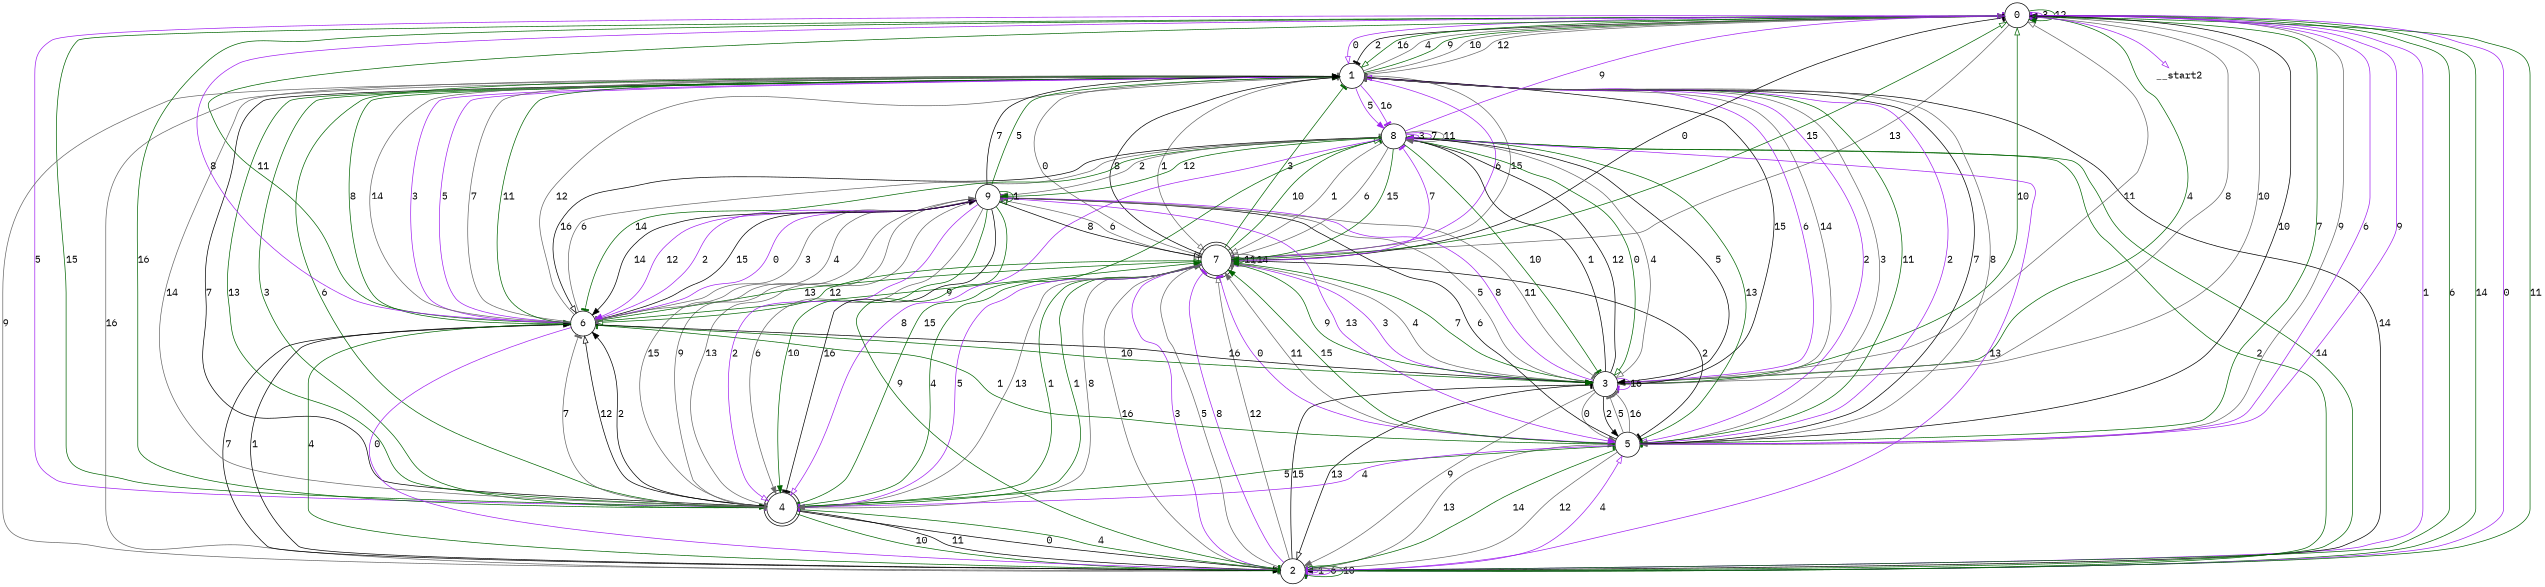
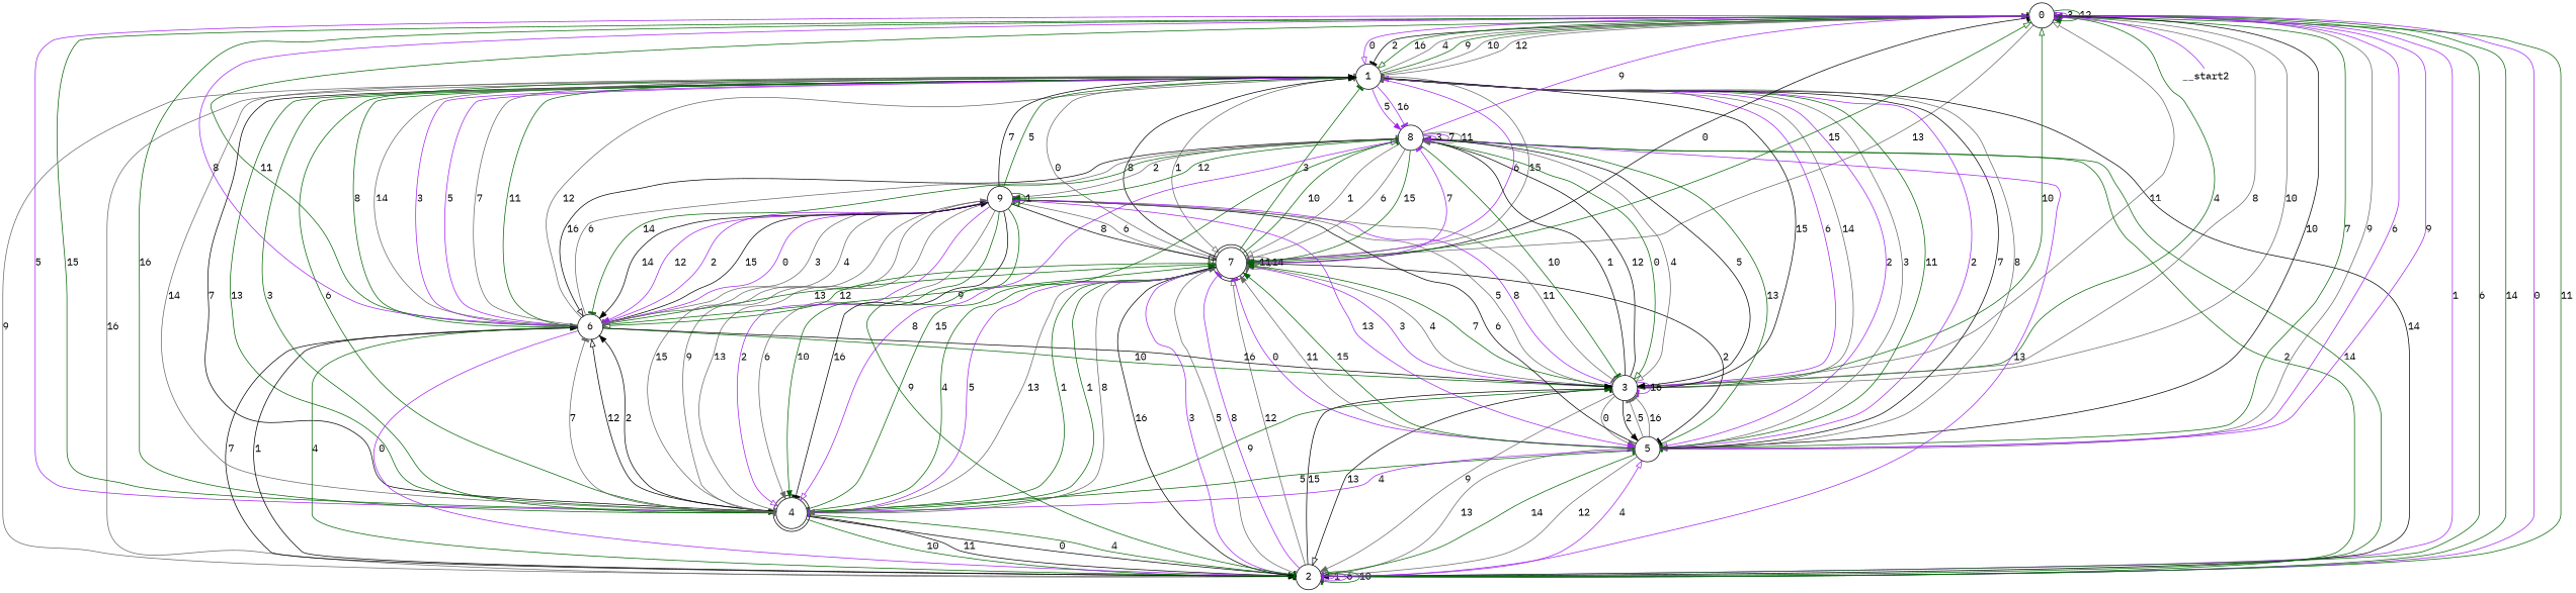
  digraph {
    fontname="IBM Plex Mono"
    node [fontname="IBM Plex Mono" shape=circle]
    edge [arrowhead=normal color=darkgreen fontname="IBM Plex Mono"]
    n1 [label=0]
    n2 [label=1]
    n3 [label=2]
    n4 [label=3]
    n5 [label=4 shape=doublecircle]
    n6 [label=5]
    n7 [label=6]
    n8 [label=7 shape=doublecircle]
    n9 [label=8]
    n10 [label=9]
    n11 [height=0 label=__start2 shape=none width=0]
    n1 -> n1 [color=purple label=3]
    n1 -> n1 [label=12]
    n1 -> n2 [arrowhead=onormal color=purple label=0]
    n1 -> n2 [arrowhead=tee color=black label=2]
    n1 -> n2 [arrowhead=onormal label=16]
    n1 -> n3 [arrowhead=onormal color=purple label=1]
    n1 -> n3 [arrowhead=tee label=6]
    n1 -> n3 [arrowhead=onormal label=14]
    n1 -> n4 [arrowhead=onormal label=4]
    n1 -> n4 [color=gray40 label=8]
    n1 -> n4 [color=gray40 label=10]
    n1 -> n5 [arrowhead=tee color=purple label=5]
    n1 -> n5 [arrowhead=onormal label=15]
    n1 -> n6 [arrowhead=tee label=7]
    n1 -> n6 [color=gray40 label=9]
    n1 -> n7 [label=11]
    n1 -> n8 [arrowhead=tee color=gray40 label=13]
    n2 -> n1 [arrowhead=onormal color=gray40 label=4]
    n2 -> n1 [arrowhead=onormal label=9]
    n2 -> n1 [color=gray40 label=10]
    n2 -> n1 [arrowhead=onormal color=gray40 label=12]
    n2 -> n3 [color=black label=14]
    n2 -> n5 [arrowhead=onormal color=black label=7]
    n2 -> n5 [label=13]
    n2 -> n6 [arrowhead=onormal color=purple label=2]
    n2 -> n6 [color=gray40 label=3]
    n2 -> n6 [arrowhead=tee label=11]
    n2 -> n7 [label=8]
    n2 -> n8 [arrowhead=onormal color=gray40 label=0]
    n2 -> n8 [arrowhead=onormal color=gray40 label=1]
    n2 -> n8 [arrowhead=tee color=purple label=6]
    n2 -> n8 [arrowhead=onormal color=gray40 label=15]
    n2 -> n9 [color=purple label=5]
    n2 -> n9 [arrowhead=tee color=purple label=16]
    n3 -> n1 [arrowhead=tee color=purple label=0]
    n3 -> n1 [label=11]
    n3 -> n2 [arrowhead=onormal color=gray40 label=9]
    n3 -> n2 [arrowhead=tee color=gray40 label=16]
    n3 -> n3 [arrowhead=tee color=purple label=1]
    n3 -> n3 [arrowhead=tee color=purple label=6]
    n3 -> n3 [arrowhead=tee label=10]
    n3 -> n4 [arrowhead=tee color=black label=15]
    n3 -> n6 [arrowhead=onormal color=purple label=4]
    n3 -> n6 [color=gray40 label=13]
    n3 -> n7 [color=black label=7]
    n3 -> n8 [color=purple label=3]
    n3 -> n8 [arrowhead=onormal color=gray40 label=5]
    n3 -> n8 [arrowhead=tee color=purple label=8]
    n3 -> n8 [arrowhead=onormal color=gray40 label=12]
    n3 -> n9 [label=2]
    n3 -> n9 [label=14]
    n4 -> n1 [arrowhead=onormal label=10]
    n4 -> n1 [arrowhead=onormal color=gray40 label=11]
    n4 -> n2 [arrowhead=onormal color=purple label=6]
    n4 -> n2 [arrowhead=tee color=gray40 label=14]
    n4 -> n2 [arrowhead=tee color=black label=15]
    n4 -> n3 [color=gray40 label=9]
    n4 -> n3 [arrowhead=onormal color=black label=13]
    n4 -> n4 [arrowhead=tee color=purple label=16]
    n4 -> n6 [color=gray40 label=0]
    n4 -> n6 [color=black label=2]
    n4 -> n8 [color=purple label=3]
    n4 -> n8 [arrowhead=tee color=gray40 label=4]
    n4 -> n8 [label=7]
    n4 -> n9 [arrowhead=onormal color=black label=1]
    n4 -> n9 [arrowhead=onormal color=black label=12]
    n4 -> n10 [arrowhead=tee color=gray40 label=5]
    n4 -> n10 [arrowhead=tee color=purple label=8]
    n5 -> n1 [arrowhead=tee label=16]
    n5 -> n2 [label=3]
    n5 -> n2 [arrowhead=onormal label=6]
    n5 -> n2 [arrowhead=onormal color=gray40 label=14]
    n5 -> n3 [arrowhead=onormal color=black label=0]
    n5 -> n3 [arrowhead=tee label=4]
    n5 -> n3 [label=10]
    n5 -> n3 [arrowhead=onormal color=black label=11]
    n5 -> n6 [arrowhead=tee label=5]
    n5 -> n7 [color=black label=2]
    n5 -> n7 [arrowhead=tee color=gray40 label=7]
    n5 -> n7 [arrowhead=onormal color=black label=12]
    n5 -> n8 [label=1]
    n5 -> n8 [color=gray40 label=8]
    n5 -> n9 [arrowhead=onormal label=15]
    n5 -> n10 [color=gray40 label=9]
    n5 -> n10 [color=gray40 label=13]
    n6 -> n1 [arrowhead=onormal color=purple label=6]
    n6 -> n1 [arrowhead=onormal color=purple label=9]
    n6 -> n1 [arrowhead=onormal color=black label=10]
    n6 -> n2 [arrowhead=onormal color=purple label=2]
    n6 -> n2 [arrowhead=tee color=black label=7]
    n6 -> n2 [arrowhead=tee color=gray40 label=8]
    n6 -> n3 [arrowhead=tee color=gray40 label=12]
    n6 -> n3 [arrowhead=onormal label=14]
    n6 -> n4 [arrowhead=tee color=gray40 label=5]
    n6 -> n4 [arrowhead=tee color=gray40 label=16]
    n6 -> n5 [color=purple label=4]
-   n6 -> n7 [arrowhead=tee label=1]
    n6 -> n8 [arrowhead=tee color=purple label=0]
    n6 -> n8 [color=gray40 label=11]
    n6 -> n8 [label=15]
    n6 -> n9 [label=13]
    n6 -> n10 [arrowhead=onormal color=black label=6]
-   n7 -> n1 [arrowhead=tee color=purple label=8]
+   n7 -> n1 [arrowhead=onormal color=purple label=8]
    n7 -> n2 [color=purple label=3]
    n7 -> n2 [arrowhead=onormal color=purple label=5]
    n7 -> n2 [color=gray40 label=7]
    n7 -> n2 [arrowhead=onormal label=11]
    n7 -> n2 [arrowhead=onormal color=gray40 label=12]
    n7 -> n2 [arrowhead=onormal color=gray40 label=14]
    n7 -> n3 [arrowhead=tee color=purple label=0]
    n7 -> n3 [color=black label=1]
    n7 -> n3 [arrowhead=tee label=4]
    n7 -> n4 [arrowhead=onormal label=10]
    n7 -> n4 [color=black label=16]
    n7 -> n8 [label=9]
    n7 -> n8 [arrowhead=onormal label=13]
    n7 -> n9 [arrowhead=tee color=gray40 label=6]
    n7 -> n10 [color=purple label=2]
    n7 -> n10 [color=black label=15]
    n8 -> n1 [arrowhead=tee color=black label=0]
    n8 -> n1 [arrowhead=onormal label=15]
    n8 -> n2 [arrowhead=tee label=3]
    n8 -> n2 [color=black label=8]
-   n8 -> n3 [arrowhead=tee color=gray40 label=16]
-   n8 -> n4 [label=9]
+   n8 -> n3 [arrowhead=tee color=black label=16]
+   n5 -> n4 [label=9]
    n8 -> n5 [arrowhead=tee label=1]
    n8 -> n5 [arrowhead=tee label=4]
    n8 -> n5 [arrowhead=tee color=purple label=5]
    n8 -> n5 [color=gray40 label=13]
    n8 -> n6 [arrowhead=tee color=black label=2]
    n8 -> n7 [arrowhead=onormal label=12]
    n8 -> n8 [label=11]
    n8 -> n8 [arrowhead=tee color=gray40 label=14]
    n8 -> n9 [arrowhead=tee color=purple label=7]
    n8 -> n9 [arrowhead=tee label=10]
    n8 -> n10 [arrowhead=onormal color=gray40 label=6]
    n9 -> n1 [arrowhead=onormal color=purple label=9]
    n9 -> n3 [arrowhead=tee color=purple label=13]
    n9 -> n4 [arrowhead=onormal label=0]
    n9 -> n4 [arrowhead=onormal color=gray40 label=4]
    n9 -> n4 [color=black label=5]
    n9 -> n4 [arrowhead=tee label=10]
    n9 -> n5 [arrowhead=onormal color=purple label=8]
    n9 -> n7 [arrowhead=tee label=14]
    n9 -> n7 [arrowhead=onormal color=black label=16]
    n9 -> n8 [arrowhead=onormal color=gray40 label=1]
    n9 -> n8 [arrowhead=onormal color=gray40 label=6]
    n9 -> n8 [label=15]
    n9 -> n9 [color=purple label=3]
    n9 -> n9 [color=purple label=7]
    n9 -> n9 [color=gray40 label=11]
    n9 -> n10 [color=gray40 label=2]
    n9 -> n10 [label=12]
    n10 -> n2 [arrowhead=onormal label=5]
    n10 -> n2 [color=black label=7]
    n10 -> n3 [arrowhead=tee label=9]
    n10 -> n4 [arrowhead=tee color=gray40 label=11]
    n10 -> n5 [arrowhead=onormal color=purple label=2]
    n10 -> n5 [color=gray40 label=6]
    n10 -> n5 [label=10]
    n10 -> n5 [arrowhead=tee color=gray40 label=15]
    n10 -> n5 [arrowhead=tee color=black label=16]
    n10 -> n6 [color=purple label=13]
    n10 -> n7 [arrowhead=tee color=purple label=0]
    n10 -> n7 [arrowhead=onormal color=gray40 label=3]
    n10 -> n7 [arrowhead=tee color=gray40 label=4]
    n10 -> n7 [color=purple label=12]
    n10 -> n7 [color=black label=14]
    n10 -> n8 [arrowhead=onormal color=black label=8]
    n10 -> n10 [arrowhead=onormal label=1]
-   n1 -> n11 [arrowhead=onormal color=purple]
+   n11 -> n1 [arrowhead=onormal color=purple]
  }
